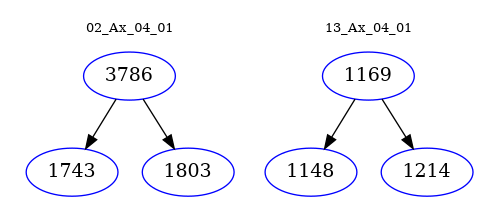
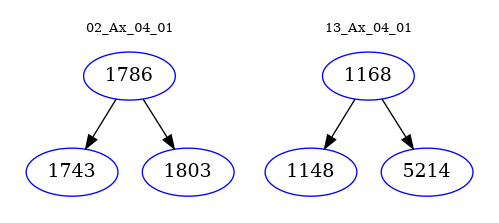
  digraph {
    node [color=blue]
    edge [color=black]
-   n1 [label=3786]
+   n1 [label=1786]
    n2 [label=1743]
    n3 [label=1803]
-   n4 [label=1169]
+   n4 [label=1168]
    n5 [label=1148]
-   n6 [label=1214]
+   n6 [label=5214]
    subgraph cluster_1 {
      color=white
      fontsize=10
      label="02_Ax_04_01"
      n1
      n2
      n3
    }
    subgraph cluster_2 {
      color=white
      fontsize=10
      label="13_Ax_04_01"
      n4
      n5
      n6
    }
    n1 -> n2
    n1 -> n3
    n4 -> n5
    n4 -> n6
  }
